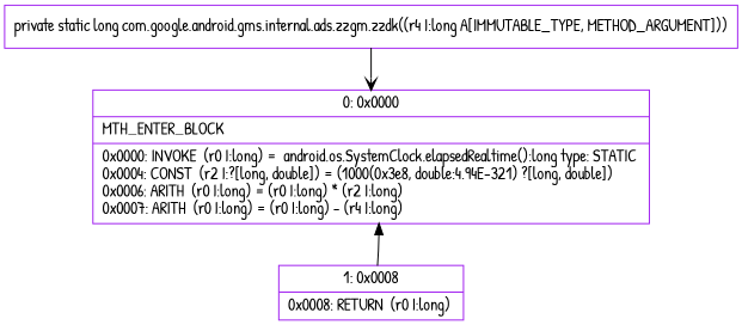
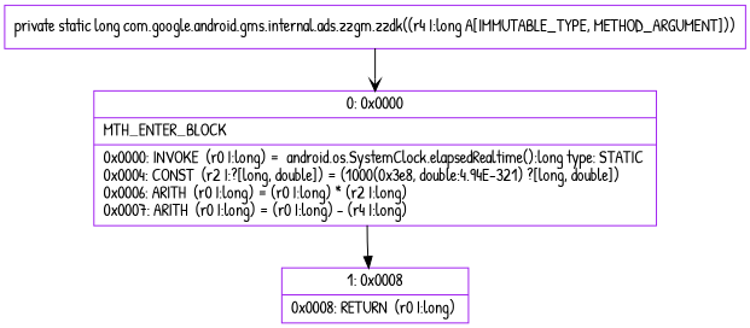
  digraph {
    fontname="Patrick Hand"
    node [shape=record color=purple fontname="Patrick Hand"]
    edge [fontname="Patrick Hand"]
    n1 [label="{0\:\ 0x0000|MTH_ENTER_BLOCK\l|0x0000: INVOKE  (r0 I:long) =  android.os.SystemClock.elapsedRealtime():long type: STATIC \l0x0004: CONST  (r2 I:?[long, double]) = (1000(0x3e8, double:4.94E\-321) ?[long, double]) \l0x0006: ARITH  (r0 I:long) = (r0 I:long) * (r2 I:long) \l0x0007: ARITH  (r0 I:long) = (r0 I:long) \- (r4 I:long) \l}"]
    n2 [label="{1\:\ 0x0008|0x0008: RETURN  (r0 I:long) \l}"]
    n3 [label="{private static long com.google.android.gms.internal.ads.zzgm.zzdk((r4 I:long A[IMMUTABLE_TYPE, METHOD_ARGUMENT])) }"]
-   n2 -> n1 [arrowhead=normal]
+   n1 -> n2 [arrowhead=normal]
    n3 -> n1 [arrowhead=vee]
  }
